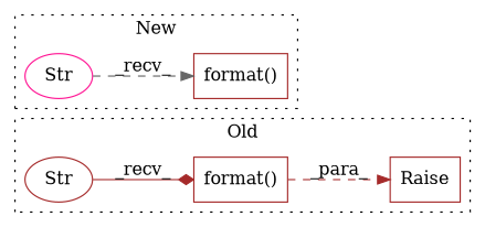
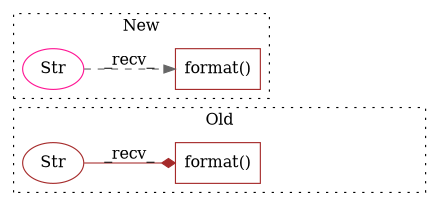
  digraph {
    rankdir=LR
    node [a=75 shape=box color=brown]
    edge [color=brown style=dashed arrowhead=normal]
    n1 [l="39,1" label="format()" s="1243,1294"]
    n2 [a=66 l=31 label=Str s=1243 shape=ellipse]
-   n3 [a=91 l=6 label=Raise s=1226]
    n4 [l="38,1" label="format()" s="2415,2464"]
    n5 [a=66 l=30 label=Str s=2415 shape=ellipse color=deeppink]
    subgraph cluster_1 {
      label=Old
      style=dotted
      n1
      n2
-     n3
    }
    subgraph cluster_2 {
      label=New
      style=dotted
      n4
      n5
    }
-   n1 -> n3 [label=_para_]
    n2 -> n1 [label=_recv_ style=solid arrowhead=diamond]
    n5 -> n4 [label=_recv_ color=gray40]
  }
